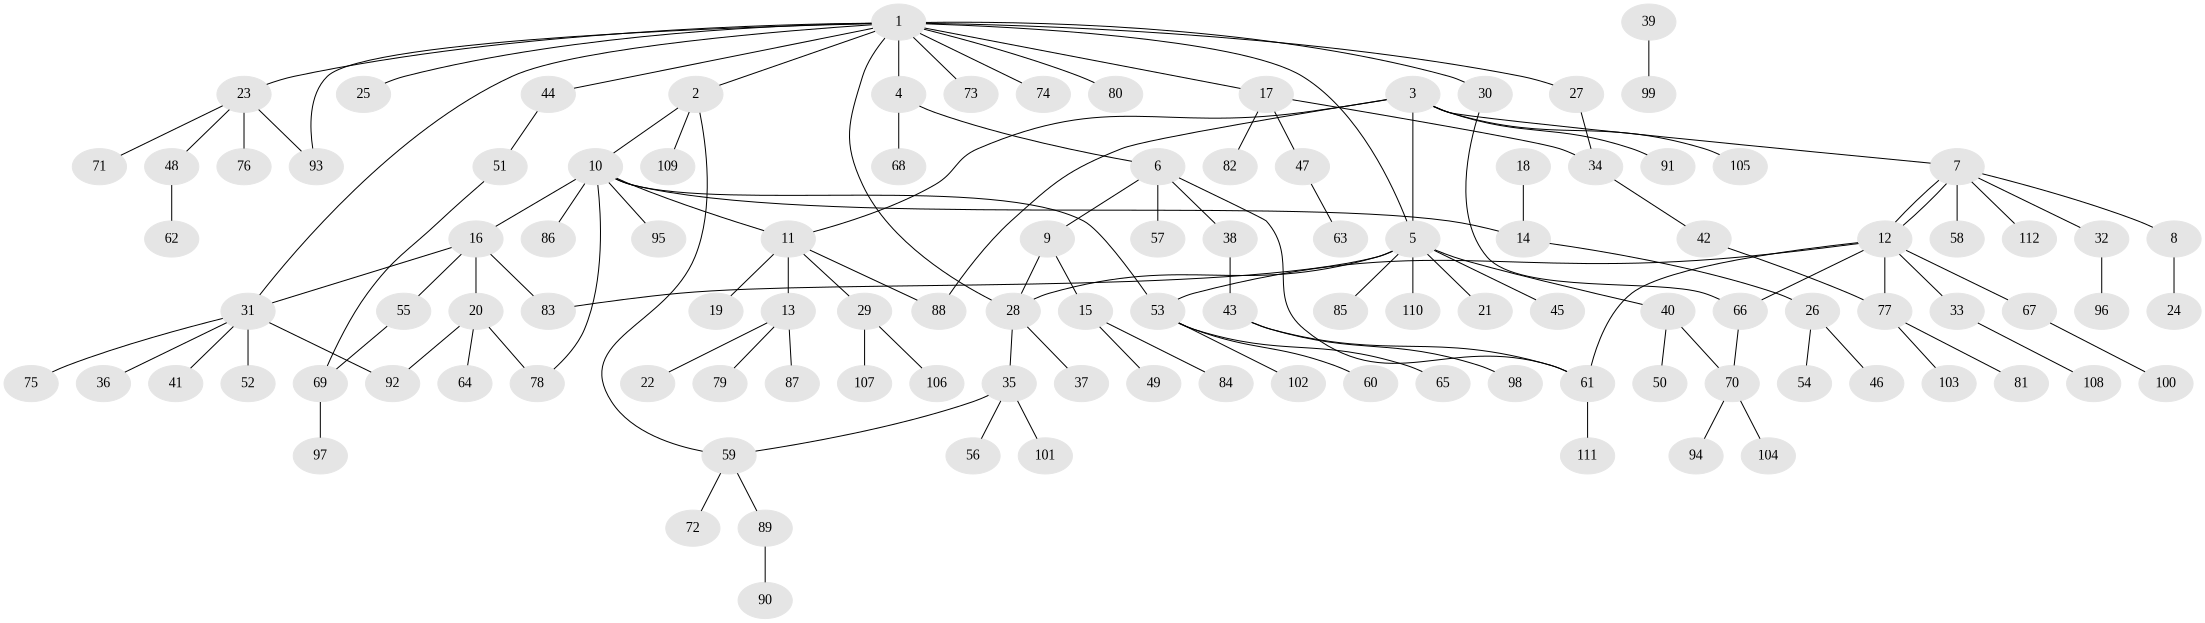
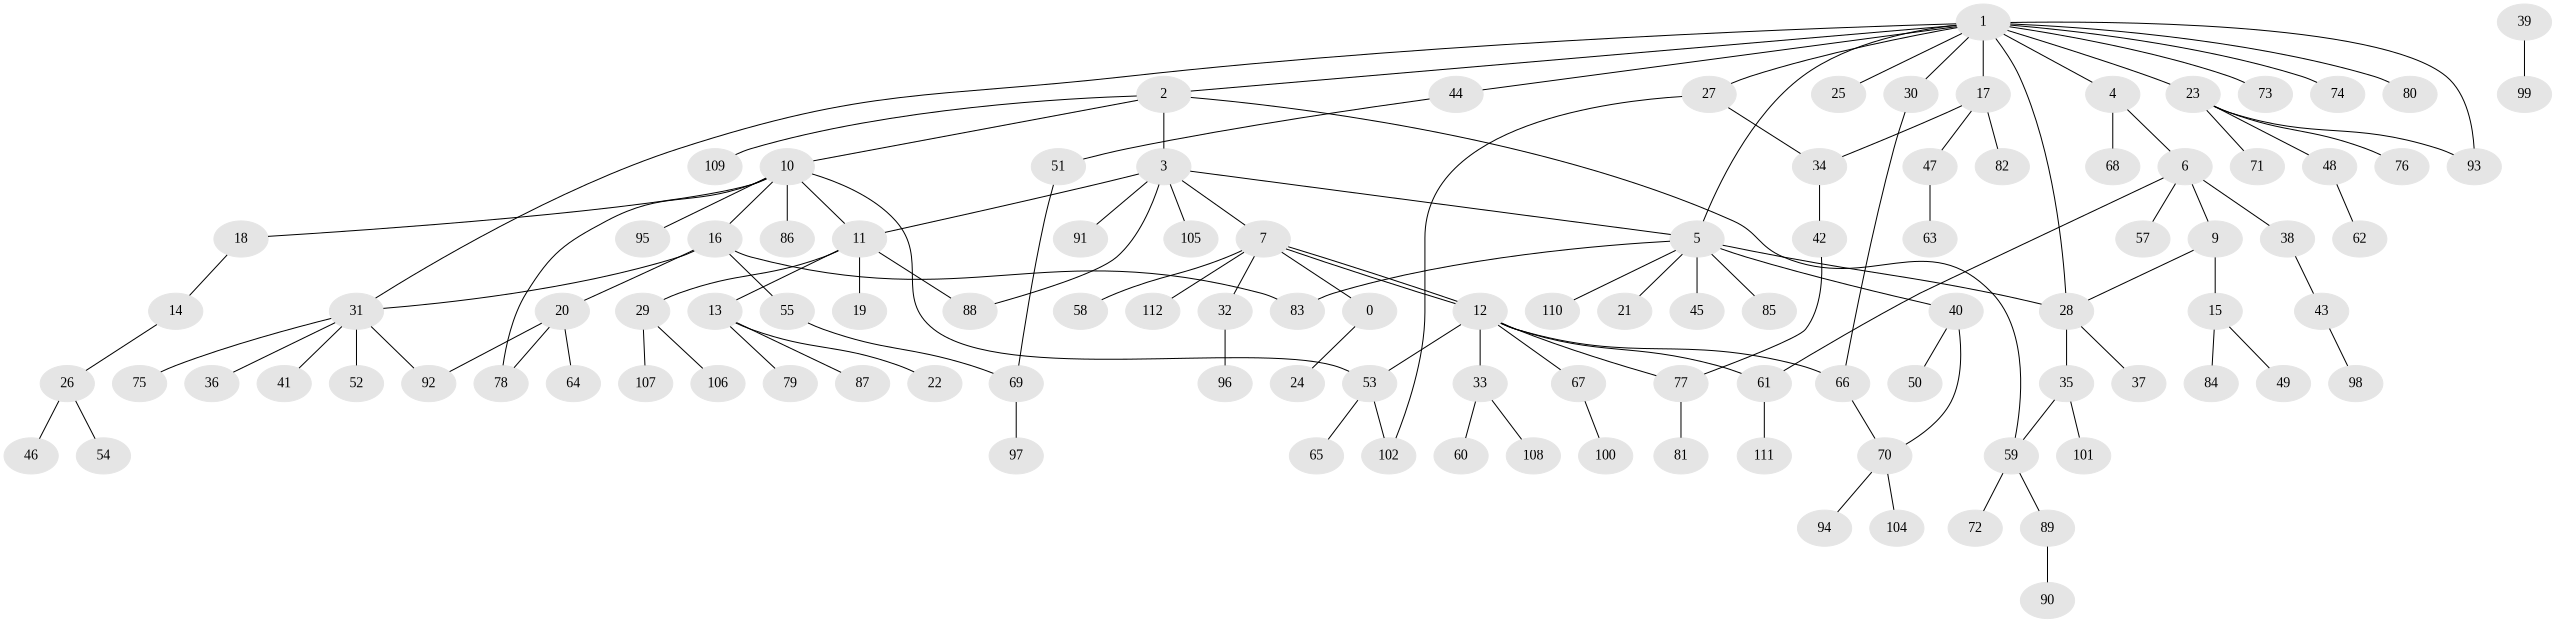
  graph {
    fontname="Liberation Serif"
    node [color=gray90 fontname="Liberation Serif" style=filled]
    edge [fontname="Liberation Serif"]
    1
    2
    4
    5
    17
    23
    25
    27
    28
    30
    31
    44
    73
    74
    80
    93
    3
    10
    59
    109
    6
    68
    21
    40
    45
    83
    85
    110
    34
    47
    82
    48
    71
    76
    102
    35
    37
    66
    92
    36
    41
    52
    75
    51
    7
    11
    88
    91
    105
    16
    18
    53
    78
    86
    95
    72
    89
-   8
+   8 [label=0]
    12
    32
    58
    112
    13
    19
    29
    9
    38
    57
    61
    50
    70
    15
    43
    111
    24
    33
    67
    77
    96
    49
    84
    20
    55
    14
    60
    65
    22
    79
    87
    26
    106
    107
    108
    100
    81
-   103
    46
    54
    64
    69
    42
    63
    62
-   56
    101
    39
    99
    98
    94
    104
    97
    90
    1 -- 2
    1 -- 4
    1 -- 5
    1 -- 17
    1 -- 23
    1 -- 25
    1 -- 27
    1 -- 28
    1 -- 30
    1 -- 31
    1 -- 44
    1 -- 73
    1 -- 74
    1 -- 80
    1 -- 93
+   2 -- 3
    2 -- 10
    2 -- 59
    2 -- 109
    4 -- 6
    4 -- 68
    5 -- 28
    5 -- 21
    5 -- 40
    5 -- 45
    5 -- 83
    5 -- 85
    5 -- 110
    17 -- 34
    17 -- 47
    17 -- 82
    23 -- 93
    23 -- 48
    23 -- 71
    23 -- 76
    27 -- 34
+   27 -- 102
    28 -- 35
    28 -- 37
    30 -- 66
    31 -- 92
    31 -- 36
    31 -- 41
    31 -- 52
    31 -- 75
    44 -- 51
    3 -- 5
    3 -- 7
    3 -- 11
    3 -- 88
    3 -- 91
    3 -- 105
    10 -- 11
    10 -- 16
-   10 -- 14
+   10 -- 18
    10 -- 53
    10 -- 78
    10 -- 86
    10 -- 95
    59 -- 72
    59 -- 89
    6 -- 9
    6 -- 38
    6 -- 57
    6 -- 61
    40 -- 50
    40 -- 70
    34 -- 42
    47 -- 63
    48 -- 62
    35 -- 59
-   35 -- 56
    35 -- 101
    66 -- 70
    51 -- 69
    7 -- 8
    7 -- 12
    7 -- 12
    7 -- 32
    7 -- 58
    7 -- 112
    11 -- 88
    11 -- 13
    11 -- 19
    11 -- 29
    16 -- 31
    16 -- 83
    16 -- 20
    16 -- 55
    18 -- 14
    53 -- 102
-   53 -- 60
+   33 -- 60
    53 -- 65
    89 -- 90
    8 -- 24
    12 -- 66
    12 -- 53
    12 -- 61
    12 -- 33
    12 -- 67
    12 -- 77
    32 -- 96
    13 -- 22
    13 -- 79
    13 -- 87
    29 -- 106
    29 -- 107
    9 -- 28
    9 -- 15
    38 -- 43
    61 -- 111
    70 -- 94
    70 -- 104
    15 -- 49
    15 -- 84
-   43 -- 61
    43 -- 98
    33 -- 108
    67 -- 100
    77 -- 81
-   77 -- 103
    20 -- 92
    20 -- 78
    20 -- 64
    55 -- 69
    14 -- 26
    26 -- 46
    26 -- 54
    69 -- 97
    42 -- 77
    39 -- 99
  }
